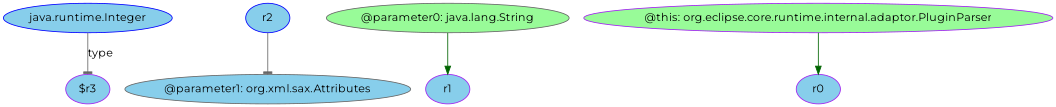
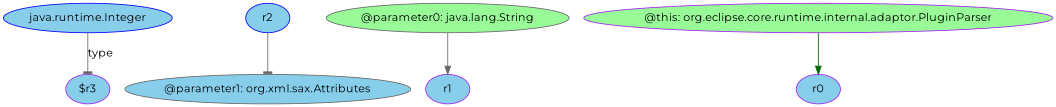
  digraph {
    fontname=Montserrat
    node [color=purple fillcolor=skyblue fontname=Montserrat style=filled]
    edge [arrowhead=tee color=gray40 fontname=Montserrat]
    n1 [color=blue label="java.runtime.Integer"]
    n2 [label="$r3"]
    n3 [color=gray40 label="@parameter1: org.xml.sax.Attributes"]
    n4 [color=blue label=r2]
    n5 [color=gray40 fillcolor=palegreen label="@parameter0: java.lang.String"]
    n6 [label=r1]
    n7 [fillcolor=palegreen label="@this: org.eclipse.core.runtime.internal.adaptor.PluginParser"]
    n8 [label=r0]
    n1 -> n2 [label=type]
    n4 -> n3
-   n5 -> n6 [arrowhead=normal color=darkgreen]
+   n5 -> n6 [arrowhead=normal]
    n7 -> n8 [arrowhead=normal color=darkgreen]
  }
